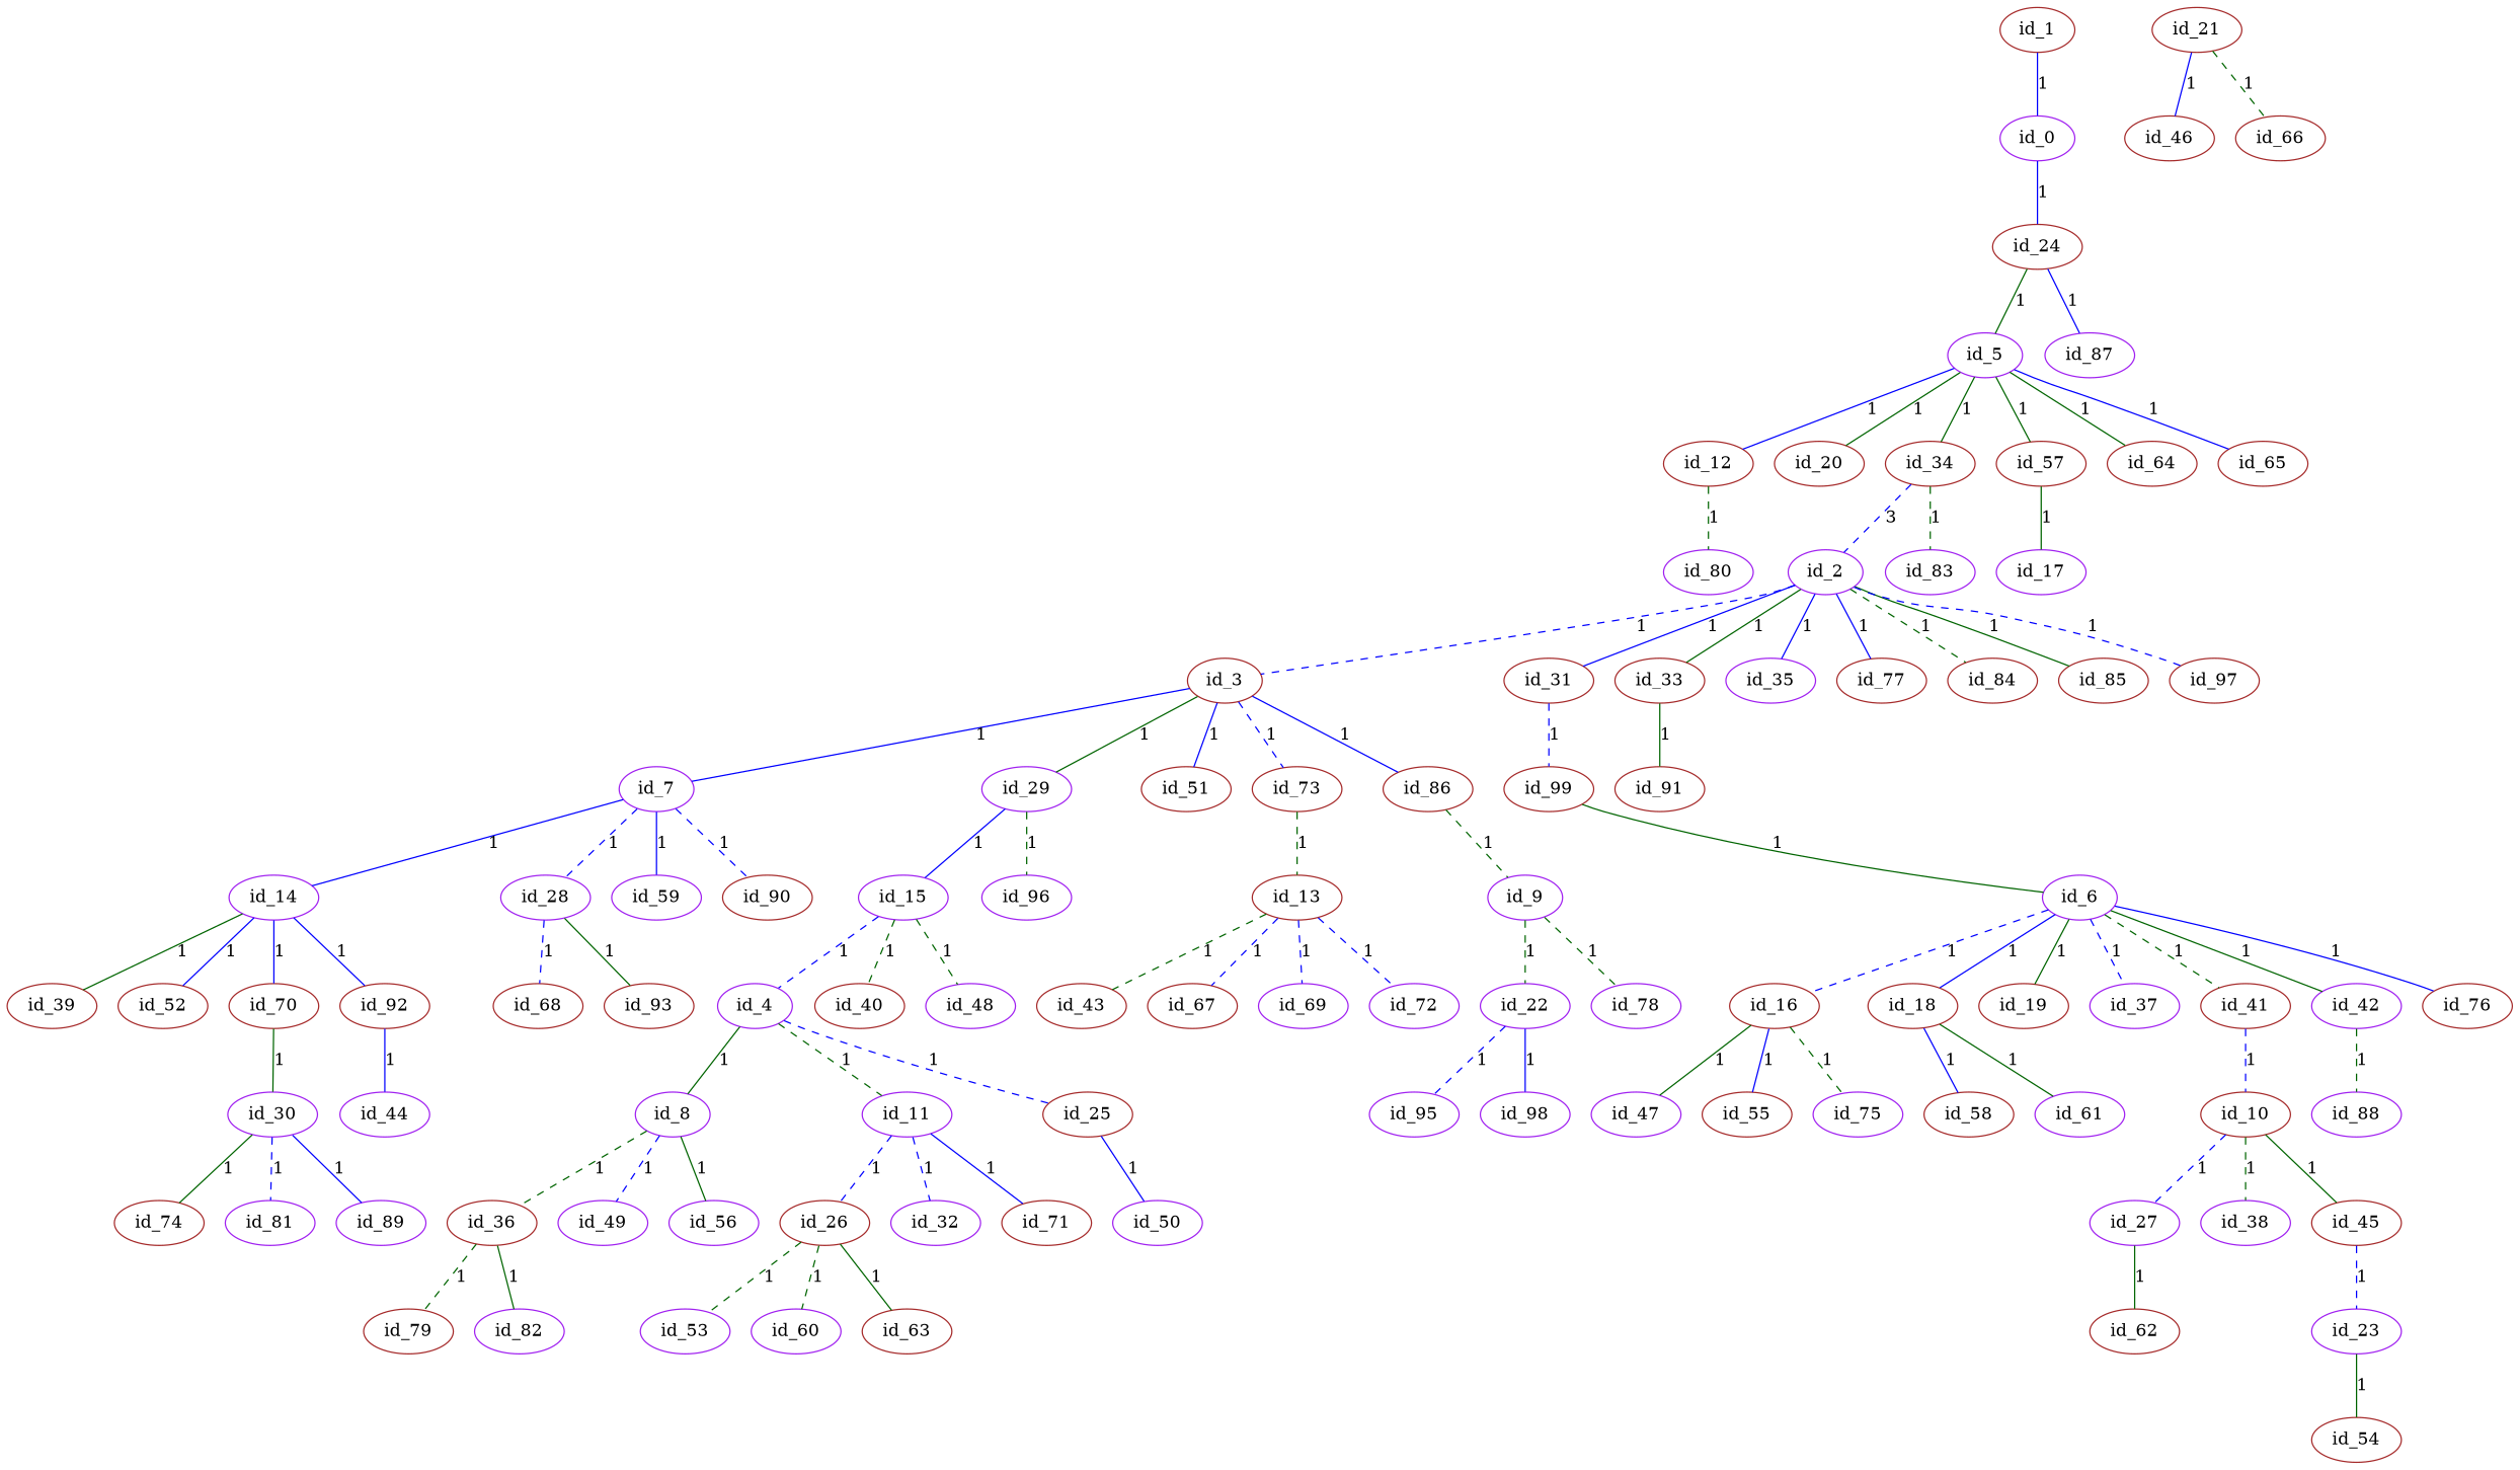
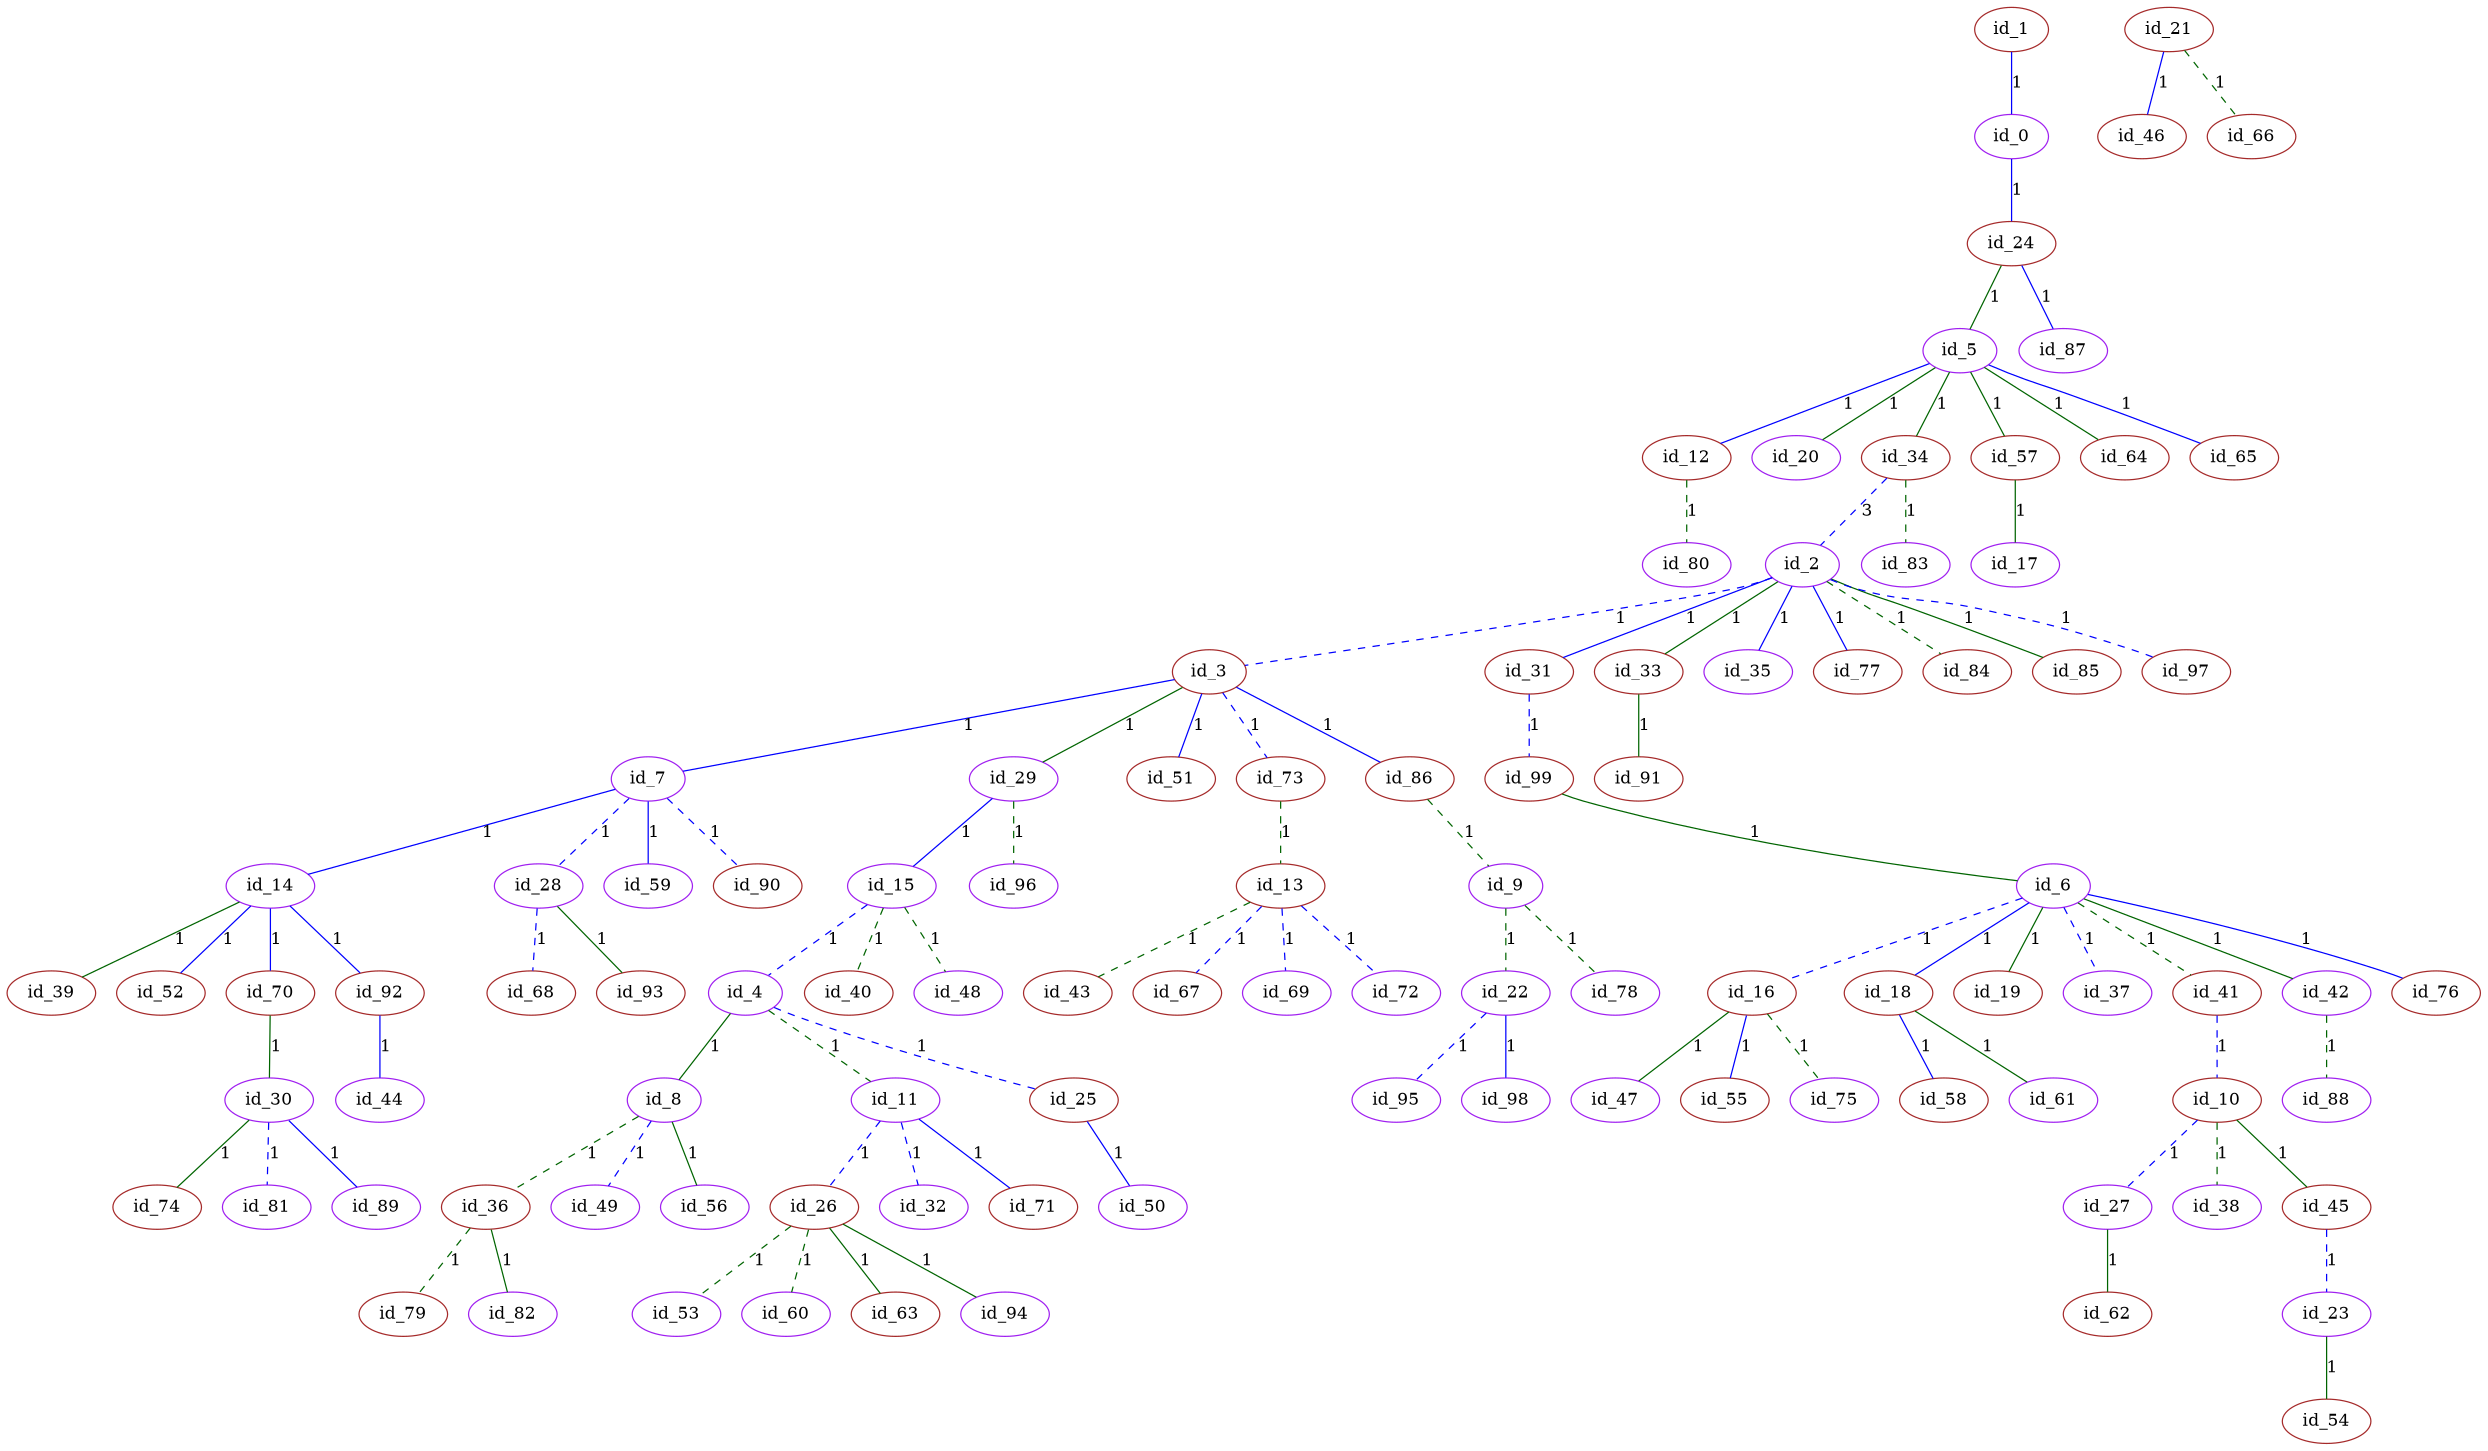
  graph {
    node [color=brown]
    edge [color=blue style=solid]
    id_0 [color=purple]
    id_24
    id_5 [color=purple]
    id_87 [color=purple]
    id_1
    id_2 [color=purple]
    id_3
    id_31
    id_33
    id_35 [color=purple]
    id_77
    id_84
    id_85
    id_97
    id_7 [color=purple]
    id_29 [color=purple]
    id_51
    id_73
    id_86
    id_99
    id_91
    id_14 [color=purple]
    id_28 [color=purple]
    id_59 [color=purple]
    id_90
    id_15 [color=purple]
    id_96 [color=purple]
    id_13
    id_9 [color=purple]
    id_4 [color=purple]
    id_8 [color=purple]
    id_11 [color=purple]
    id_25
    id_36
    id_49 [color=purple]
    id_56 [color=purple]
    id_26
    id_32 [color=purple]
    id_71
    id_50 [color=purple]
    id_12
-   id_20
+   id_20 [color=purple]
    id_34
    id_57
    id_64
    id_65
    id_80 [color=purple]
    id_83 [color=purple]
    id_17 [color=purple]
    id_6 [color=purple]
    id_16
    id_18
    id_19
    id_37 [color=purple]
    id_41
    id_42 [color=purple]
    id_76
    id_47 [color=purple]
    id_55
    id_75 [color=purple]
    id_58
    id_61 [color=purple]
    id_10
    id_88 [color=purple]
    id_39
    id_52
    id_70
    id_92
    id_68
    id_93
    id_21
    id_46
    id_66
    id_79
    id_82 [color=purple]
    id_22 [color=purple]
    id_78 [color=purple]
    id_95 [color=purple]
    id_98 [color=purple]
    id_27 [color=purple]
    id_38 [color=purple]
    id_45
    id_62
    id_23 [color=purple]
    id_53 [color=purple]
    id_60 [color=purple]
    id_63
+   id_94 [color=purple]
    id_43
    id_67
    id_69 [color=purple]
    id_72 [color=purple]
    id_30 [color=purple]
    id_44 [color=purple]
    id_40
    id_48 [color=purple]
    id_54
    id_74
    id_81 [color=purple]
    id_89 [color=purple]
    id_0 -- id_24 [label=1]
    id_24 -- id_5 [color=darkgreen label=1]
    id_24 -- id_87 [label=1]
    id_5 -- id_12 [label=1]
    id_5 -- id_20 [color=darkgreen label=1]
    id_5 -- id_34 [color=darkgreen label=1]
    id_5 -- id_57 [color=darkgreen label=1]
    id_5 -- id_64 [color=darkgreen label=1]
    id_5 -- id_65 [label=1]
    id_1 -- id_0 [label=1]
    id_2 -- id_3 [label=1 style=dashed]
    id_2 -- id_31 [label=1]
    id_2 -- id_33 [color=darkgreen label=1]
    id_2 -- id_35 [label=1]
    id_2 -- id_77 [label=1]
    id_2 -- id_84 [color=darkgreen label=1 style=dashed]
    id_2 -- id_85 [color=darkgreen label=1]
    id_2 -- id_97 [label=1 style=dashed]
    id_3 -- id_7 [label=1]
    id_3 -- id_29 [color=darkgreen label=1]
    id_3 -- id_51 [label=1]
    id_3 -- id_73 [label=1 style=dashed]
    id_3 -- id_86 [label=1]
    id_31 -- id_99 [label=1 style=dashed]
    id_33 -- id_91 [color=darkgreen label=1]
    id_7 -- id_14 [label=1]
    id_7 -- id_28 [label=1 style=dashed]
    id_7 -- id_59 [label=1]
    id_7 -- id_90 [label=1 style=dashed]
    id_29 -- id_15 [label=1]
    id_29 -- id_96 [color=darkgreen label=1 style=dashed]
    id_73 -- id_13 [color=darkgreen label=1 style=dashed]
    id_86 -- id_9 [color=darkgreen label=1 style=dashed]
    id_99 -- id_6 [color=darkgreen label=1]
    id_14 -- id_39 [color=darkgreen label=1]
    id_14 -- id_52 [label=1]
    id_14 -- id_70 [label=1]
    id_14 -- id_92 [label=1]
    id_28 -- id_68 [label=1 style=dashed]
    id_28 -- id_93 [color=darkgreen label=1]
    id_15 -- id_4 [label=1 style=dashed]
    id_15 -- id_40 [color=darkgreen label=1 style=dashed]
    id_15 -- id_48 [color=darkgreen label=1 style=dashed]
    id_13 -- id_43 [color=darkgreen label=1 style=dashed]
    id_13 -- id_67 [label=1 style=dashed]
    id_13 -- id_69 [label=1 style=dashed]
    id_13 -- id_72 [label=1 style=dashed]
    id_9 -- id_22 [color=darkgreen label=1 style=dashed]
    id_9 -- id_78 [color=darkgreen label=1 style=dashed]
    id_4 -- id_8 [color=darkgreen label=1]
    id_4 -- id_11 [color=darkgreen label=1 style=dashed]
    id_4 -- id_25 [label=1 style=dashed]
    id_8 -- id_36 [color=darkgreen label=1 style=dashed]
    id_8 -- id_49 [label=1 style=dashed]
    id_8 -- id_56 [color=darkgreen label=1]
    id_11 -- id_26 [label=1 style=dashed]
    id_11 -- id_32 [label=1 style=dashed]
    id_11 -- id_71 [label=1]
    id_25 -- id_50 [label=1]
    id_36 -- id_79 [color=darkgreen label=1 style=dashed]
    id_36 -- id_82 [color=darkgreen label=1]
    id_26 -- id_53 [color=darkgreen label=1 style=dashed]
    id_26 -- id_60 [color=darkgreen label=1 style=dashed]
    id_26 -- id_63 [color=darkgreen label=1]
+   id_26 -- id_94 [color=darkgreen label=1]
    id_12 -- id_80 [color=darkgreen label=1 style=dashed]
    id_34 -- id_2 [label=3 style=dashed]
    id_34 -- id_83 [color=darkgreen label=1 style=dashed]
    id_57 -- id_17 [color=darkgreen label=1]
    id_6 -- id_16 [label=1 style=dashed]
    id_6 -- id_18 [label=1]
    id_6 -- id_19 [color=darkgreen label=1]
    id_6 -- id_37 [label=1 style=dashed]
    id_6 -- id_41 [color=darkgreen label=1 style=dashed]
    id_6 -- id_42 [color=darkgreen label=1]
    id_6 -- id_76 [label=1]
    id_16 -- id_47 [color=darkgreen label=1]
    id_16 -- id_55 [label=1]
    id_16 -- id_75 [color=darkgreen label=1 style=dashed]
    id_18 -- id_58 [label=1]
    id_18 -- id_61 [color=darkgreen label=1]
    id_41 -- id_10 [label=1 style=dashed]
    id_42 -- id_88 [color=darkgreen label=1 style=dashed]
    id_10 -- id_27 [label=1 style=dashed]
    id_10 -- id_38 [color=darkgreen label=1 style=dashed]
    id_10 -- id_45 [color=darkgreen label=1]
    id_70 -- id_30 [color=darkgreen label=1]
    id_92 -- id_44 [label=1]
    id_21 -- id_46 [label=1]
    id_21 -- id_66 [color=darkgreen label=1 style=dashed]
    id_22 -- id_95 [label=1 style=dashed]
    id_22 -- id_98 [label=1]
    id_27 -- id_62 [color=darkgreen label=1]
    id_45 -- id_23 [label=1 style=dashed]
    id_23 -- id_54 [color=darkgreen label=1]
    id_30 -- id_74 [color=darkgreen label=1]
    id_30 -- id_81 [label=1 style=dashed]
    id_30 -- id_89 [label=1]
  }
